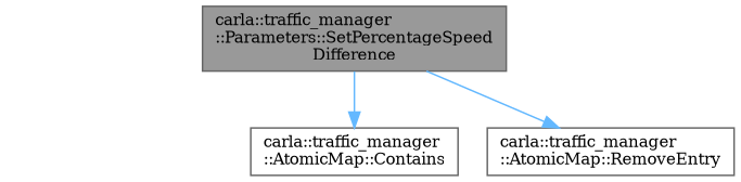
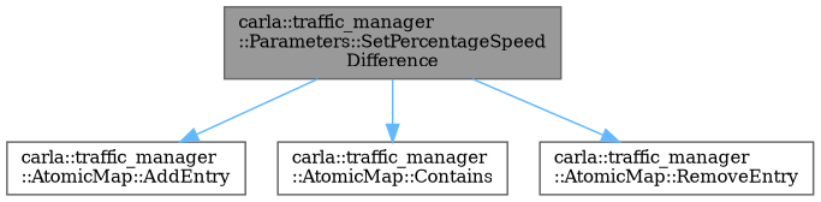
  digraph {
    rankdir=TB
    fontname="DejaVu Serif"
    node [color=grey40 fillcolor=white fontname="DejaVu Serif" fontsize=10 shape=box style=filled]
    edge [color=steelblue1 fontname="DejaVu Serif" fontsize=10 labelfontname=Helvetica labelfontsize=10 style=solid]
    n1 [color=gray40 fillcolor=grey60 fontcolor=black height=0.2 label="carla::traffic_manager\l::Parameters::SetPercentageSpeed\lDifference" width=0.4]
+   n2 [height=0.2 label="carla::traffic_manager\l::AtomicMap::AddEntry" width=0.4]
    n3 [height=0.2 label="carla::traffic_manager\l::AtomicMap::Contains" width=0.4]
    n4 [height=0.2 label="carla::traffic_manager\l::AtomicMap::RemoveEntry" width=0.4]
+   n1 -> n2
    n1 -> n3
    n1 -> n4
  }
